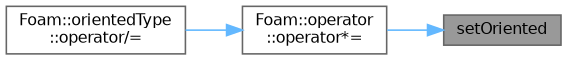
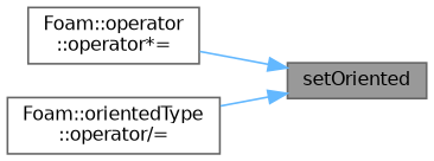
  digraph {
    rankdir=RL
    node [color=grey40 fillcolor=white fontname=Helvetica fontsize=10 shape=box style=filled]
    edge [color=steelblue1 dir=back fontname=Helvetica fontsize=10 labelfontname=Helvetica labelfontsize=10 style=solid]
    n1 [color=gray40 fillcolor=grey60 fontcolor=black height=0.2 label=setOriented width=0.4]
    n2 [height=0.2 label="Foam::operator\l::operator*=" width=0.4]
    n3 [height=0.2 label="Foam::orientedType\l::operator/=" width=0.4]
    n1 -> n2
-   n2 -> n3
+   n1 -> n3
  }
